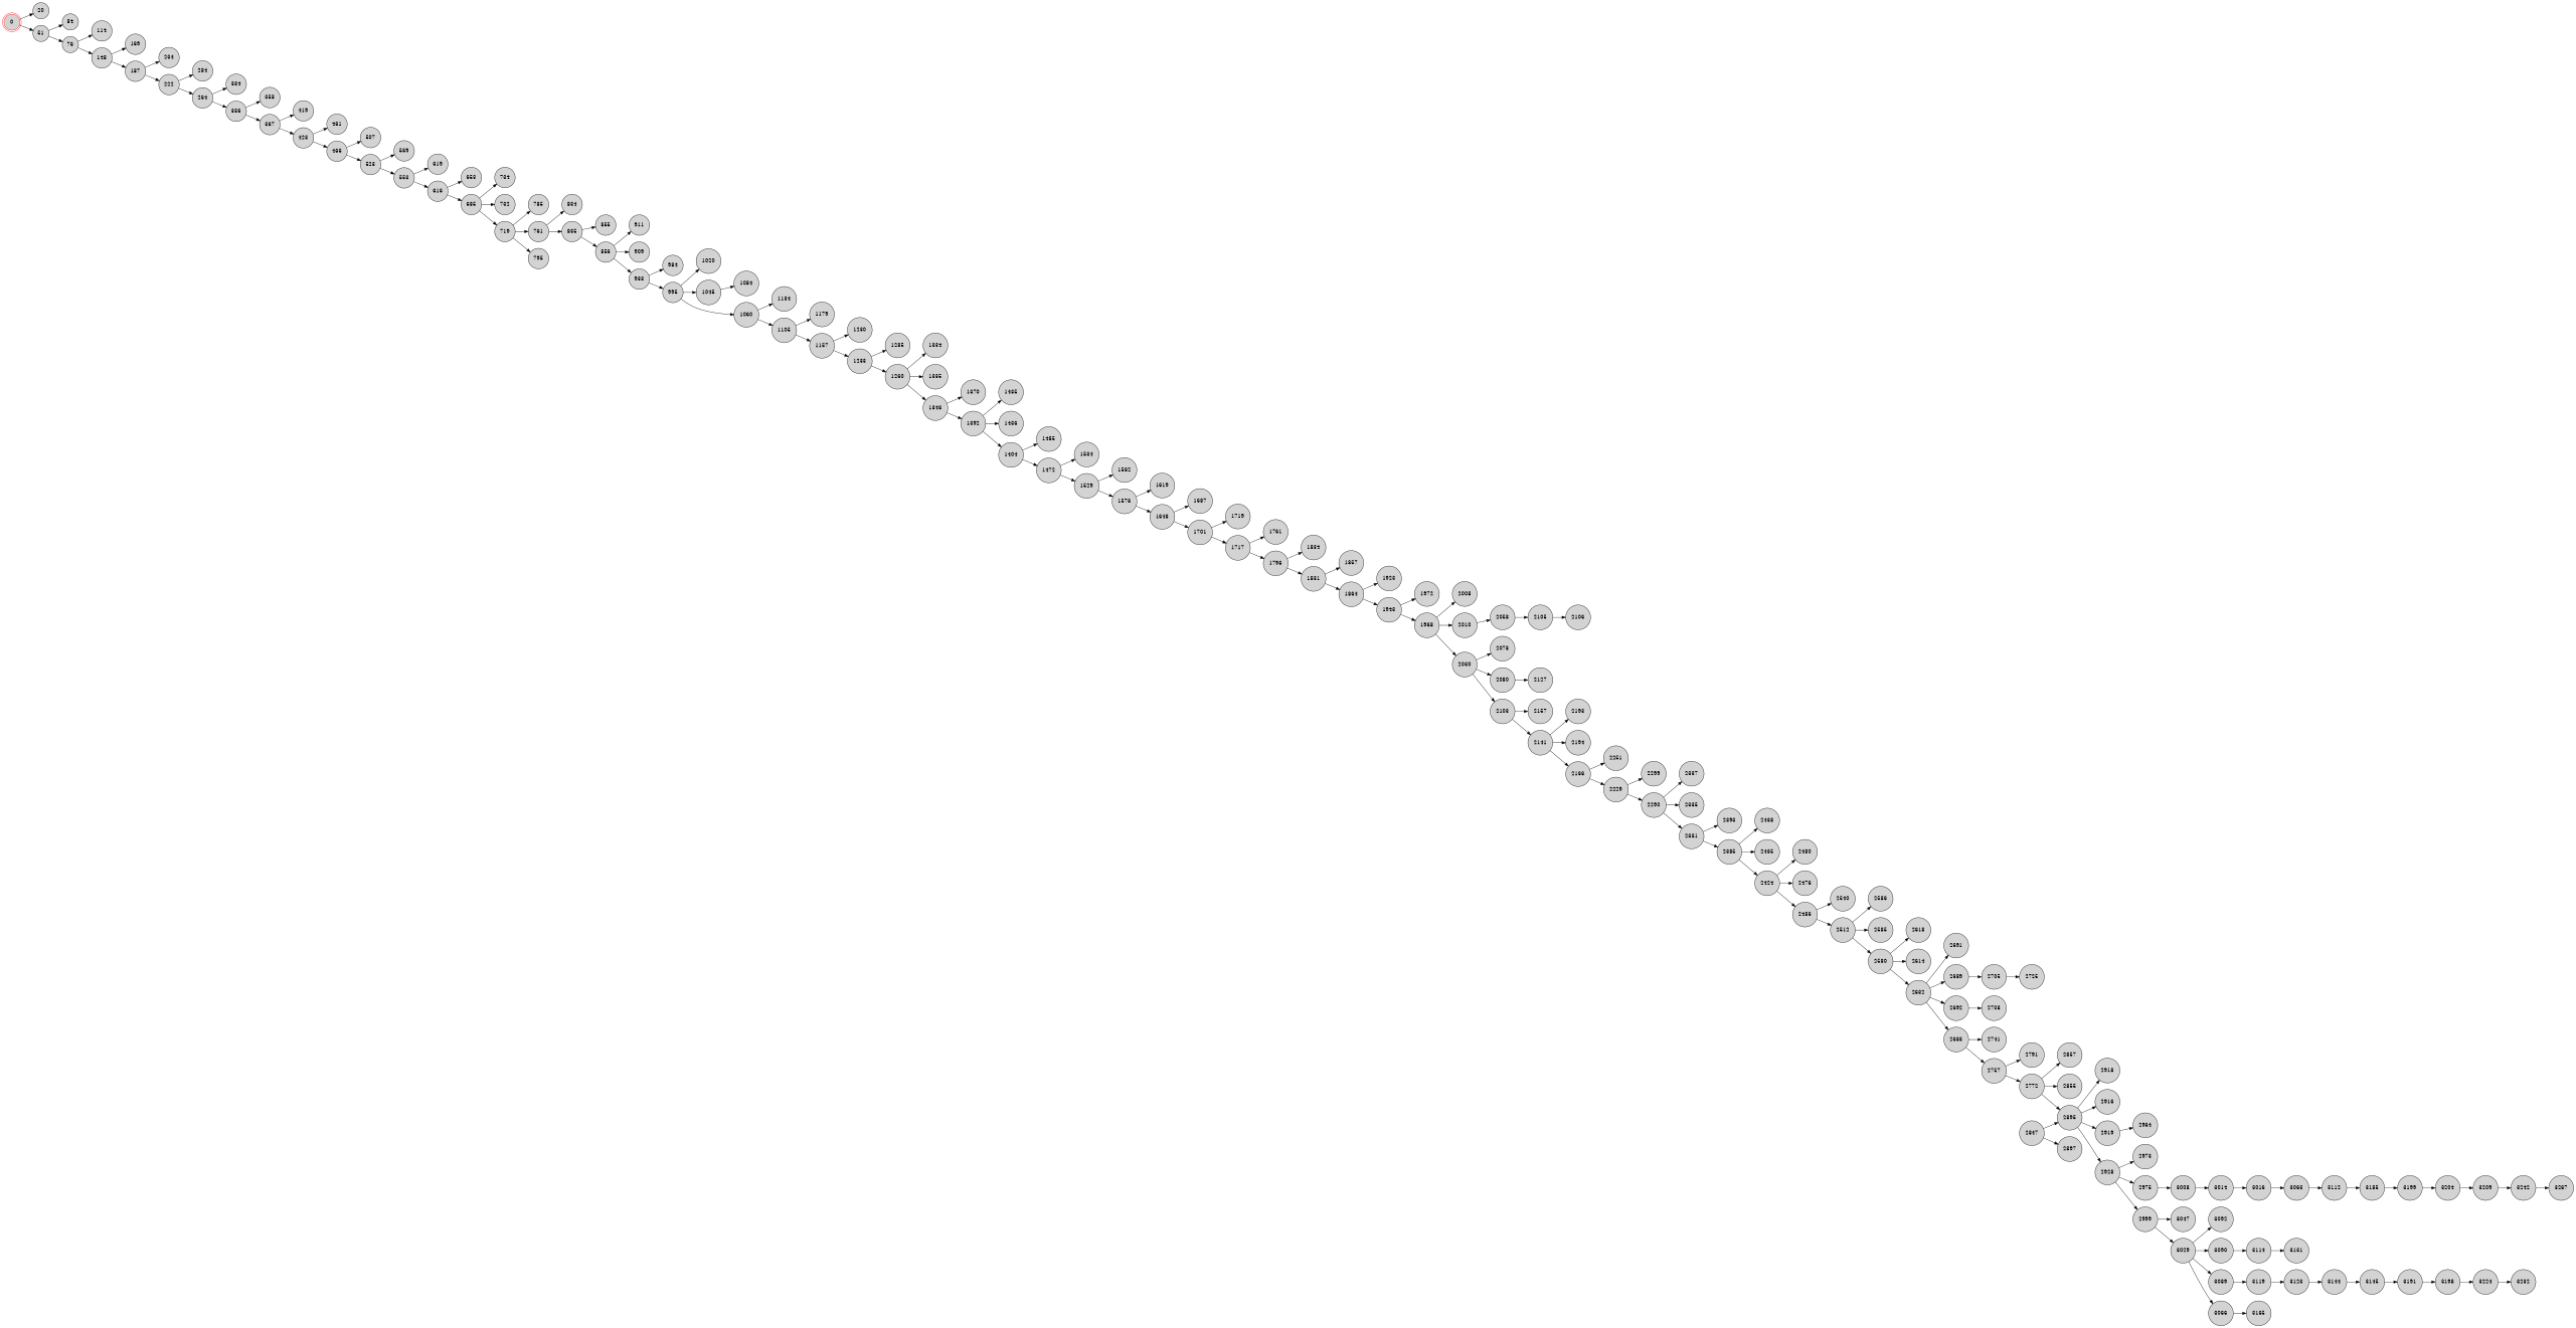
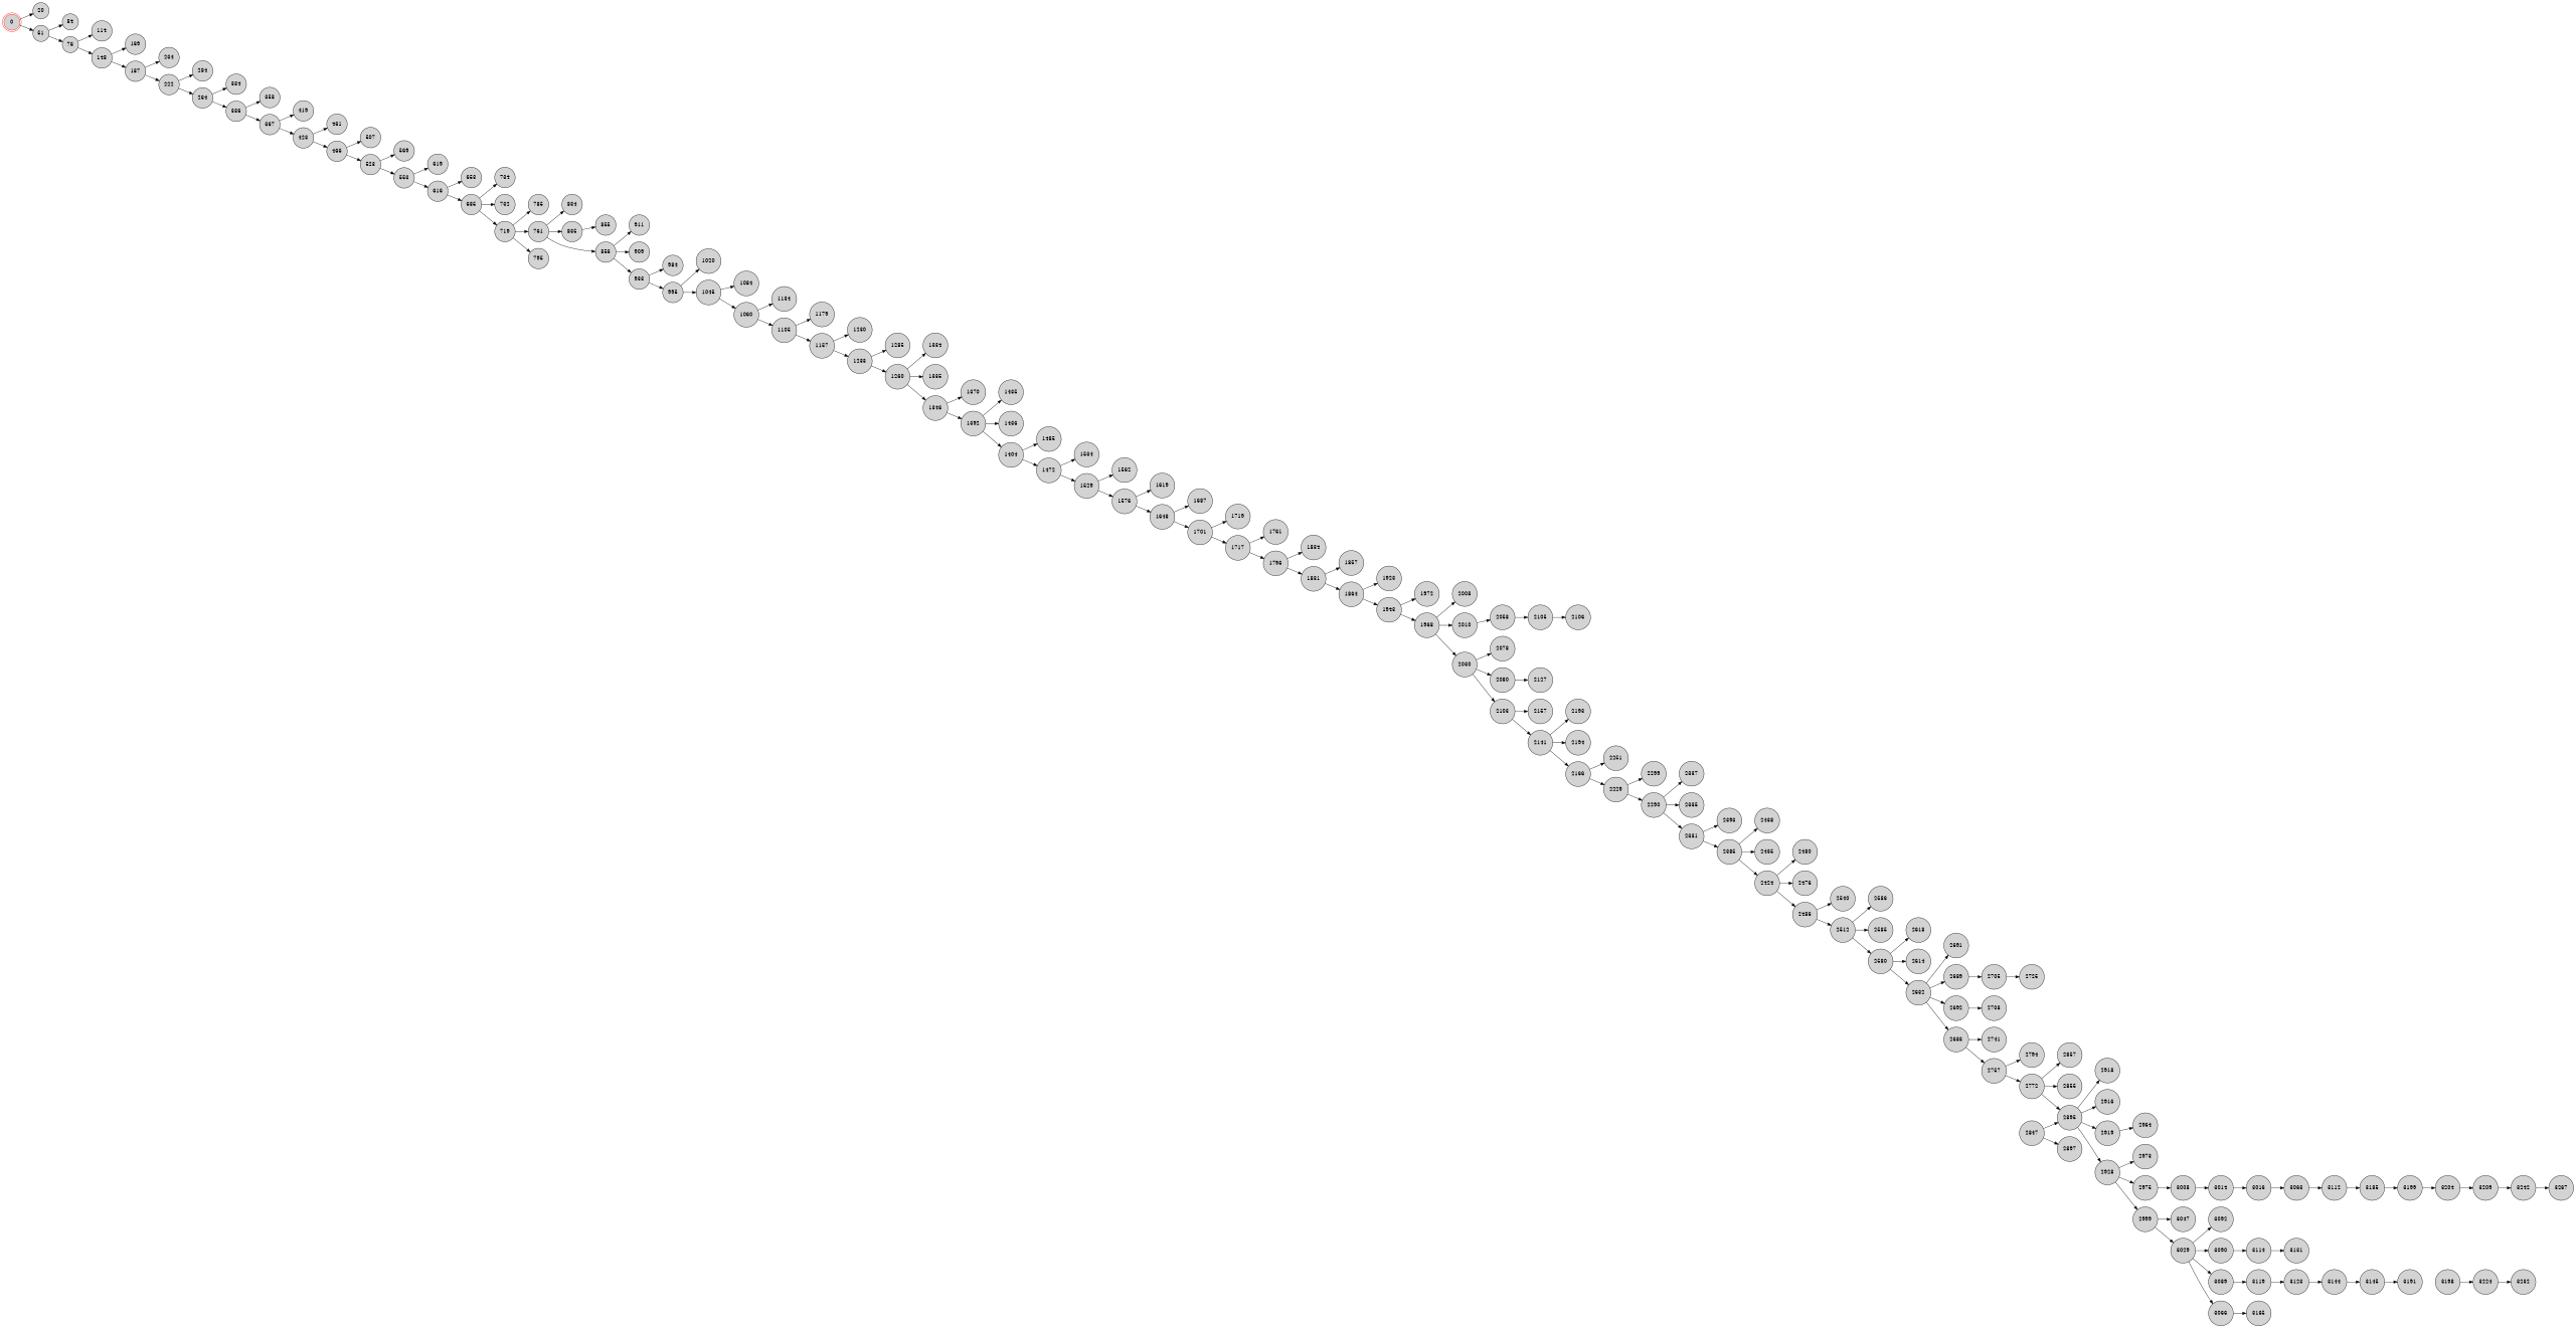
  digraph {
    rankdir=LR
    node [fillcolor=lightgray shape=circle style=filled]
    0 [color=red shape=doublecircle]
    20
    51
    84
    76
    114
    148
    169
    187
    234
    222
    284
    264
    334
    336
    358
    367
    419
    423
    461
    466
    507
    523
    569
    553
    619
    616
    653
    685
    734
    732
    719
    785
    761
    795
    834
    835
    855
    856
    911
    909
    933
    984
    995
    1020
    1045
    1084
    1060
    1134
    1105
    1179
    1157
    1230
    1233
    1285
    1260
    1334
    1335
    1346
    1370
    1392
    1435
    1436
    1404
    1485
    1472
    1534
    1529
    1562
    1576
    1619
    1648
    1687
    1701
    1719
    1717
    1761
    1796
    1834
    1831
    1857
    1864
    1923
    1943
    1972
    1968
    2008
    2010
    2030
    2058
    2078
    2080
    2103
    2105
    2127
    2157
    2141
    2106
    2193
    2194
    2166
    2251
    2229
    2299
    2290
    2337
    2335
    2331
    2393
    2385
    2438
    2435
    2424
    2480
    2476
    2486
    2540
    2512
    2586
    2585
    2580
    2618
    2614
    2632
    2691
    2689
    2692
    2683
    2705
    2708
    2741
    2757
    2725
-   2791
+   2791 [label=2794]
    2772
    2857
    2855
    2895
    2847
    2897
    2918
    2916
    2919
    2928
    2964
    2973
    2975
    2999
    3008
    3047
    3029
    3014
    3016
    3063
    3092
    3090
    3089
    3066
    3112
    3114
    3119
    3165
    3185
    3131
    3123
    3144
    3145
    3191
    3199
    3198
    3224
    3204
    3209
    3242
    3232
    3267
    0 -> 20
    0 -> 51
    51 -> 84
    51 -> 76
    76 -> 114
    76 -> 148
    148 -> 169
    148 -> 187
    187 -> 234
    187 -> 222
    222 -> 284
    222 -> 264
    264 -> 334
    264 -> 336
    336 -> 358
    336 -> 367
    367 -> 419
    367 -> 423
    423 -> 461
    423 -> 466
    466 -> 507
    466 -> 523
    523 -> 569
    523 -> 553
    553 -> 619
    553 -> 616
    616 -> 653
    616 -> 685
    685 -> 734
    685 -> 732
    685 -> 719
    719 -> 785
    719 -> 761
    719 -> 795
    761 -> 834
    761 -> 835
    835 -> 855
-   835 -> 856
+   761 -> 856
    856 -> 911
    856 -> 909
    856 -> 933
    933 -> 984
    933 -> 995
    995 -> 1020
    995 -> 1045
    1045 -> 1084
-   995 -> 1060
+   1045 -> 1060
    1060 -> 1134
    1060 -> 1105
    1105 -> 1179
    1105 -> 1157
    1157 -> 1230
    1157 -> 1233
    1233 -> 1285
    1233 -> 1260
    1260 -> 1334
    1260 -> 1335
    1260 -> 1346
    1346 -> 1370
    1346 -> 1392
    1392 -> 1435
    1392 -> 1436
    1392 -> 1404
    1404 -> 1485
    1404 -> 1472
    1472 -> 1534
    1472 -> 1529
    1529 -> 1562
    1529 -> 1576
    1576 -> 1619
    1576 -> 1648
    1648 -> 1687
    1648 -> 1701
    1701 -> 1719
    1701 -> 1717
    1717 -> 1761
    1717 -> 1796
    1796 -> 1834
    1796 -> 1831
    1831 -> 1857
    1831 -> 1864
    1864 -> 1923
    1864 -> 1943
    1943 -> 1972
    1943 -> 1968
    1968 -> 2008
    1968 -> 2010
    1968 -> 2030
    2010 -> 2058
    2030 -> 2078
    2030 -> 2080
    2030 -> 2103
    2058 -> 2105
    2080 -> 2127
    2103 -> 2157
    2103 -> 2141
    2105 -> 2106
    2141 -> 2193
    2141 -> 2194
    2141 -> 2166
    2166 -> 2251
    2166 -> 2229
    2229 -> 2299
    2229 -> 2290
    2290 -> 2337
    2290 -> 2335
    2290 -> 2331
    2331 -> 2393
    2331 -> 2385
    2385 -> 2438
    2385 -> 2435
    2385 -> 2424
    2424 -> 2480
    2424 -> 2476
    2424 -> 2486
    2486 -> 2540
    2486 -> 2512
    2512 -> 2586
    2512 -> 2585
    2512 -> 2580
    2580 -> 2618
    2580 -> 2614
    2580 -> 2632
    2632 -> 2691
    2632 -> 2689
    2632 -> 2692
    2632 -> 2683
    2689 -> 2705
    2692 -> 2708
    2683 -> 2741
    2683 -> 2757
    2705 -> 2725
    2757 -> 2791
    2757 -> 2772
    2772 -> 2857
    2772 -> 2855
    2772 -> 2895
    2895 -> 2918
    2895 -> 2916
    2895 -> 2919
    2895 -> 2928
    2847 -> 2895
    2847 -> 2897
    2919 -> 2964
    2928 -> 2973
    2928 -> 2975
    2928 -> 2999
    2975 -> 3008
    2999 -> 3047
    2999 -> 3029
    3008 -> 3014
    3029 -> 3092
    3029 -> 3090
    3029 -> 3089
    3029 -> 3066
    3014 -> 3016
    3016 -> 3063
    3063 -> 3112
    3090 -> 3114
    3089 -> 3119
    3066 -> 3165
    3112 -> 3185
    3114 -> 3131
    3119 -> 3123
    3185 -> 3199
    3123 -> 3144
    3144 -> 3145
    3145 -> 3191
-   3191 -> 3198
    3199 -> 3204
    3198 -> 3224
    3224 -> 3232
    3204 -> 3209
    3209 -> 3242
    3242 -> 3267
  }
